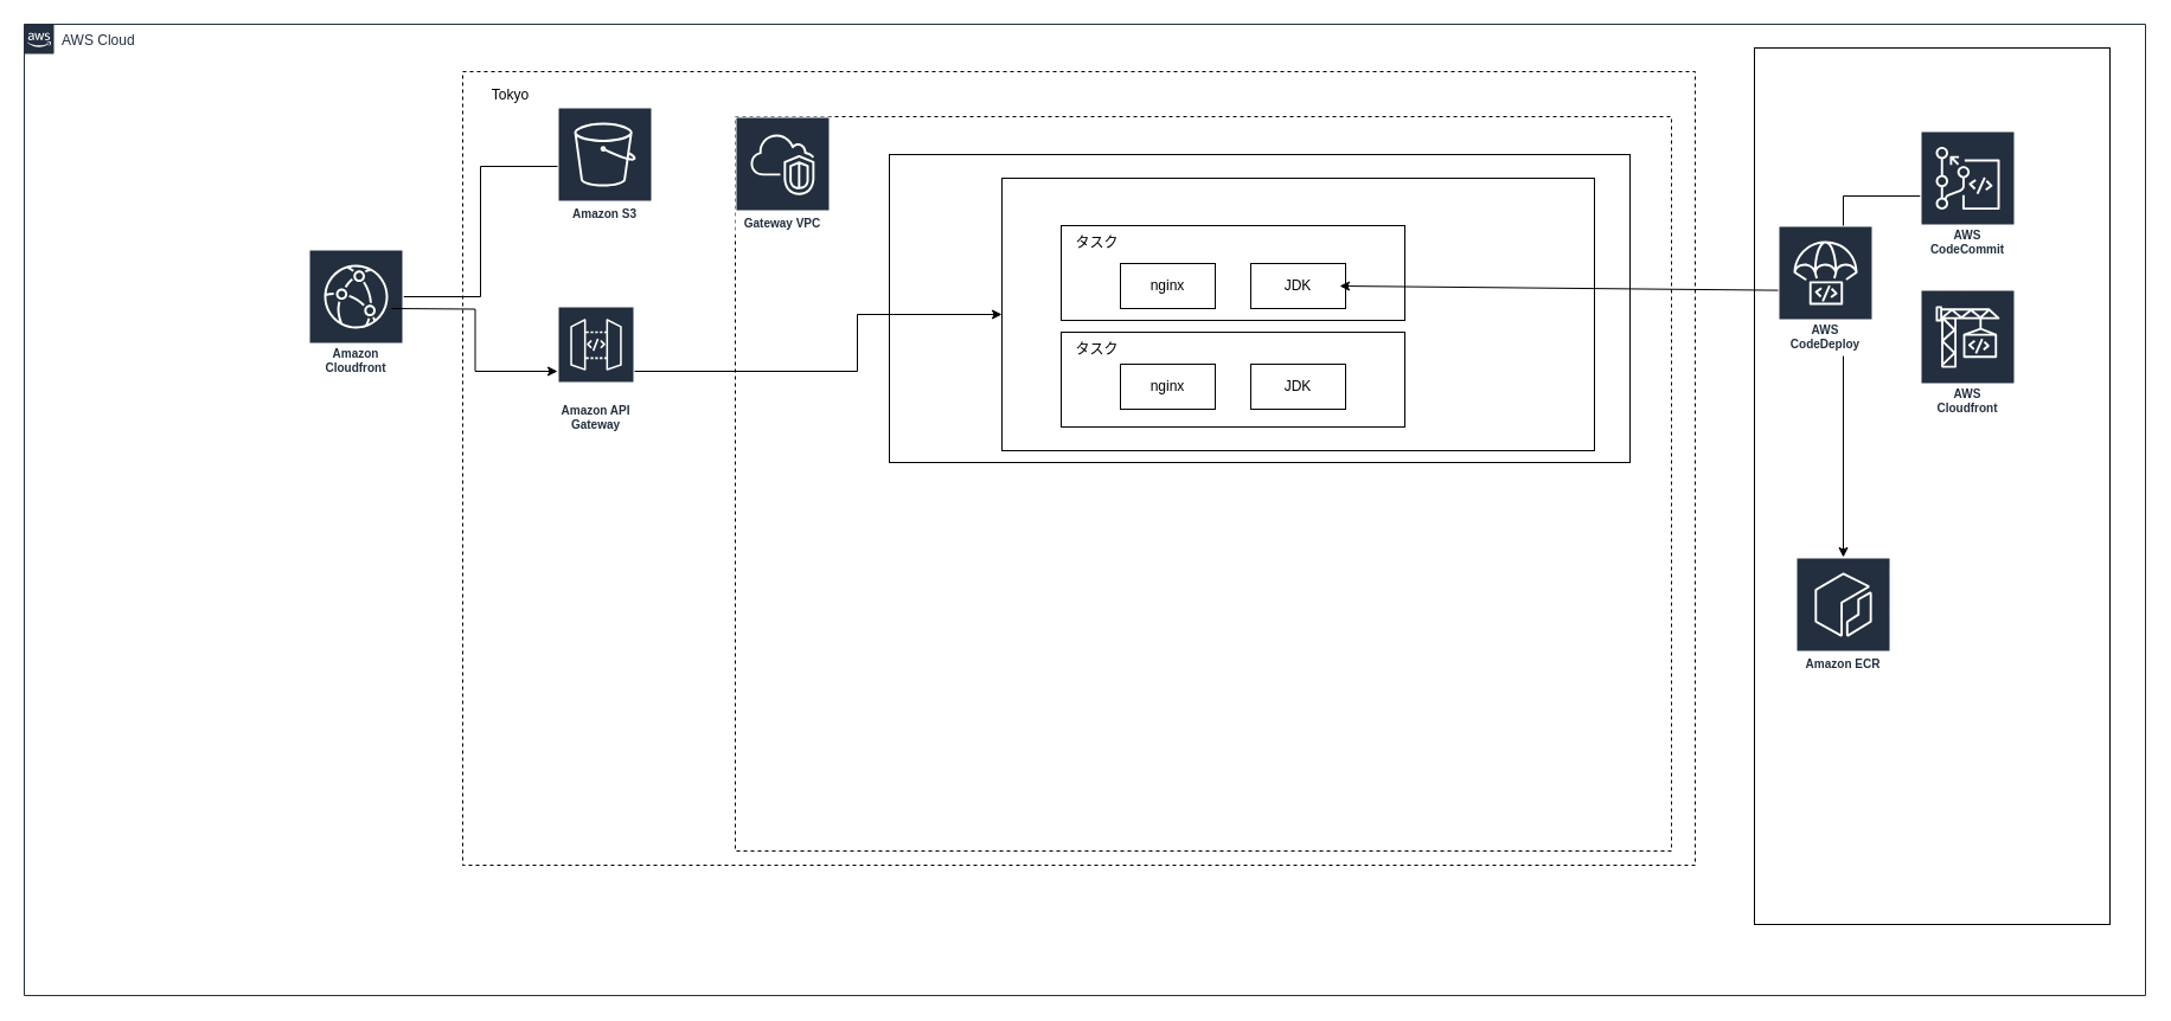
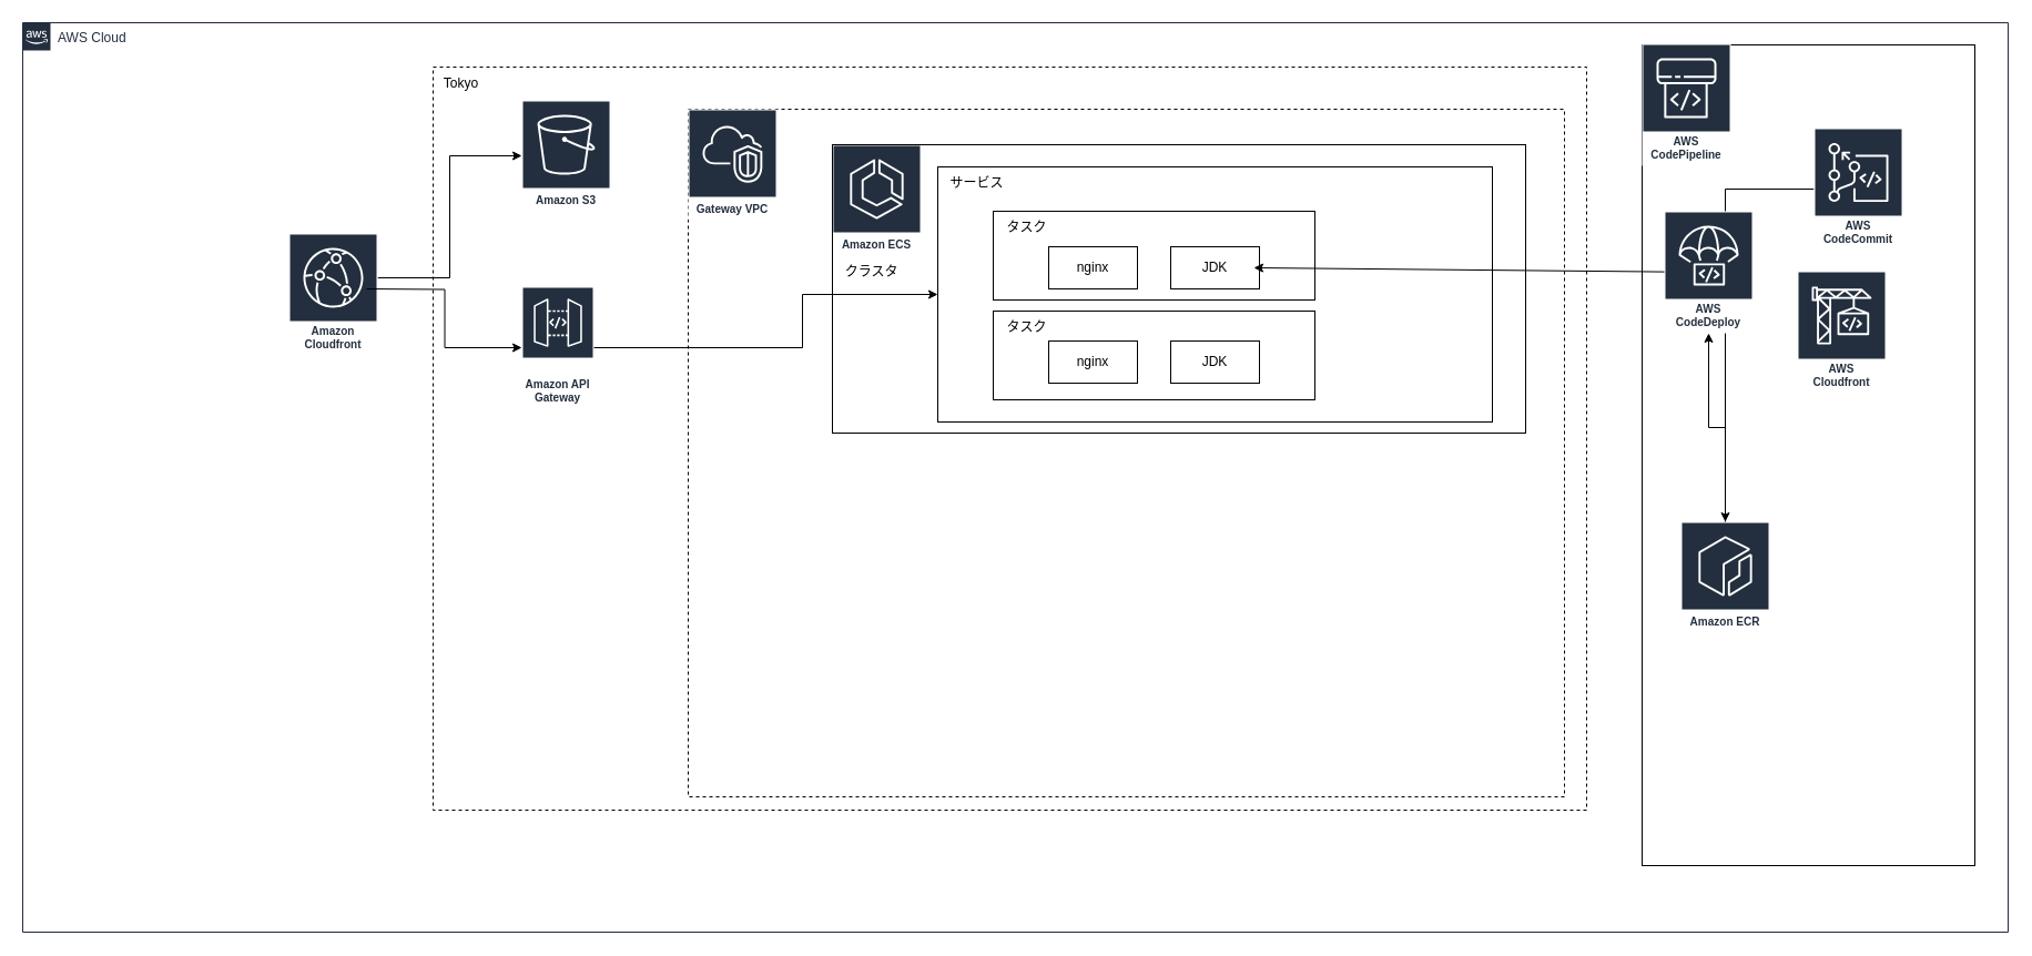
  <mxCell id="0" />
  <mxCell id="1" parent="0" />
  <mxCell id="2" value="AWS Cloud" style="points=[[0,0],[0.25,0],[0.5,0],[0.75,0],[1,0],[1,0.25],[1,0.5],[1,0.75],[1,1],[0.75,1],[0.5,1],[0.25,1],[0,1],[0,0.75],[0,0.5],[0,0.25]];outlineConnect=0;gradientColor=none;html=1;whiteSpace=wrap;fontSize=12;fontStyle=0;shape=mxgraph.aws4.group;grIcon=mxgraph.aws4.group_aws_cloud_alt;strokeColor=#232F3E;fillColor=none;verticalAlign=top;align=left;spacingLeft=30;fontColor=#232F3E;dashed=0;labelBackgroundColor=#ffffff;container=1;pointerEvents=0;collapsible=0;recursiveResize=0;" parent="1" vertex="1"><mxGeometry x="20" y="20" width="1790" height="820" as="geometry" /></mxCell>
  <mxCell id="3" value="" style="rounded=0;whiteSpace=wrap;html=1;fillColor=none;" parent="2" vertex="1"><mxGeometry x="1460" y="20" width="300" height="740" as="geometry" /></mxCell>
  <mxCell id="4" value="" style="rounded=0;whiteSpace=wrap;html=1;labelBackgroundColor=none;fillColor=none;dashed=1;container=1;pointerEvents=0;collapsible=0;recursiveResize=0;" parent="2" vertex="1"><mxGeometry x="370" y="40" width="1040" height="670" as="geometry" /></mxCell>
  <mxCell id="5" value="" style="rounded=0;whiteSpace=wrap;html=1;labelBackgroundColor=none;fillColor=none;dashed=1;container=1;pointerEvents=0;collapsible=0;recursiveResize=0;" parent="4" vertex="1"><mxGeometry x="230" y="38" width="790" height="620" as="geometry" /></mxCell>
+ <mxCell id="6" value="Amazon ECS" style="sketch=0;outlineConnect=0;fontColor=#232F3E;gradientColor=none;strokeColor=#ffffff;fillColor=#232F3E;dashed=0;verticalLabelPosition=middle;verticalAlign=bottom;align=center;html=1;whiteSpace=wrap;fontSize=10;fontStyle=1;spacing=3;shape=mxgraph.aws4.productIcon;prIcon=mxgraph.aws4.ecs;" parent="5" vertex="1"><mxGeometry x="130" y="32" width="80" height="100" as="geometry" /></mxCell>
  <mxCell id="7" value="" style="rounded=0;whiteSpace=wrap;html=1;fillColor=none;" parent="5" vertex="1"><mxGeometry x="130" y="32" width="625" height="260" as="geometry" /></mxCell>
  <mxCell id="8" value="" style="rounded=0;whiteSpace=wrap;html=1;fillColor=none;" parent="5" vertex="1"><mxGeometry x="225" y="52" width="500" height="230" as="geometry" /></mxCell>
+ <mxCell id="9" value="サービス" style="text;html=1;align=center;verticalAlign=middle;resizable=0;points=[];autosize=1;strokeColor=none;fillColor=none;" parent="5" vertex="1"><mxGeometry x="225" y="52" width="70" height="30" as="geometry" /></mxCell>
+ <mxCell id="10" value="クラスタ" style="text;html=1;align=center;verticalAlign=middle;resizable=0;points=[];autosize=1;strokeColor=none;fillColor=none;" parent="5" vertex="1"><mxGeometry x="130" y="132" width="70" height="30" as="geometry" /></mxCell>
  <mxCell id="11" value="" style="rounded=0;whiteSpace=wrap;html=1;fillColor=none;" parent="5" vertex="1"><mxGeometry x="275" y="92" width="290" height="80" as="geometry" /></mxCell>
  <mxCell id="12" value="" style="rounded=0;whiteSpace=wrap;html=1;fillColor=none;" parent="5" vertex="1"><mxGeometry x="275" y="182" width="290" height="80" as="geometry" /></mxCell>
  <mxCell id="13" value="タスク" style="text;html=1;align=center;verticalAlign=middle;resizable=0;points=[];autosize=1;strokeColor=none;fillColor=none;" parent="5" vertex="1"><mxGeometry x="275" y="92" width="60" height="30" as="geometry" /></mxCell>
  <mxCell id="14" value="タスク" style="text;html=1;align=center;verticalAlign=middle;resizable=0;points=[];autosize=1;strokeColor=none;fillColor=none;" parent="5" vertex="1"><mxGeometry x="275" y="182" width="60" height="30" as="geometry" /></mxCell>
  <mxCell id="15" value="nginx" style="rounded=0;whiteSpace=wrap;html=1;fillColor=none;" parent="5" vertex="1"><mxGeometry x="325" y="124" width="80" height="38" as="geometry" /></mxCell>
  <mxCell id="16" value="JDK" style="rounded=0;whiteSpace=wrap;html=1;fillColor=none;" parent="5" vertex="1"><mxGeometry x="435" y="124" width="80" height="38" as="geometry" /></mxCell>
  <mxCell id="17" value="nginx" style="rounded=0;whiteSpace=wrap;html=1;fillColor=none;" parent="5" vertex="1"><mxGeometry x="325" y="209" width="80" height="38" as="geometry" /></mxCell>
  <mxCell id="18" value="JDK" style="rounded=0;whiteSpace=wrap;html=1;fillColor=none;" parent="5" vertex="1"><mxGeometry x="435" y="209" width="80" height="38" as="geometry" /></mxCell>
  <mxCell id="19" value="Gateway VPC" style="sketch=0;outlineConnect=0;fontColor=#232F3E;gradientColor=none;strokeColor=#ffffff;fillColor=#232F3E;dashed=0;verticalLabelPosition=middle;verticalAlign=bottom;align=center;html=1;whiteSpace=wrap;fontSize=10;fontStyle=1;spacing=3;shape=mxgraph.aws4.productIcon;prIcon=mxgraph.aws4.vpc;" parent="5" vertex="1"><mxGeometry width="80" height="100" as="geometry" /></mxCell>
- <mxCell id="20" value="Tokyo" style="text;html=1;align=center;verticalAlign=middle;resizable=0;points=[];autosize=1;strokeColor=none;fillColor=none;" parent="4" vertex="1"><mxGeometry x="15" y="5" width="50" height="30" as="geometry" /></mxCell>
+ <mxCell id="20" value="Tokyo" style="text;html=1;align=center;verticalAlign=middle;resizable=0;points=[];autosize=1;strokeColor=none;fillColor=none;" parent="4" vertex="1"><mxGeometry width="50" height="30" as="geometry" /></mxCell>
  <mxCell id="21" value="Amazon S3" style="sketch=0;outlineConnect=0;fontColor=#232F3E;gradientColor=none;strokeColor=#ffffff;fillColor=#232F3E;dashed=0;verticalLabelPosition=middle;verticalAlign=bottom;align=center;html=1;whiteSpace=wrap;fontSize=10;fontStyle=1;spacing=3;shape=mxgraph.aws4.productIcon;prIcon=mxgraph.aws4.s3;" parent="4" vertex="1"><mxGeometry x="80" y="30" width="80" height="100" as="geometry" /></mxCell>
  <mxCell id="22" value="Amazon API Gateway" style="sketch=0;outlineConnect=0;fontColor=#232F3E;gradientColor=none;strokeColor=#ffffff;fillColor=#232F3E;dashed=0;verticalLabelPosition=middle;verticalAlign=bottom;align=center;html=1;whiteSpace=wrap;fontSize=10;fontStyle=1;spacing=3;shape=mxgraph.aws4.productIcon;prIcon=mxgraph.aws4.api_gateway;" parent="4" vertex="1"><mxGeometry x="80" y="198" width="65" height="110" as="geometry" /></mxCell>
  <mxCell id="23" value="" style="edgeStyle=orthogonalEdgeStyle;rounded=0;orthogonalLoop=1;jettySize=auto;html=1;entryX=0;entryY=0.5;entryDx=0;entryDy=0;" parent="4" source="22" target="8" edge="1"><mxGeometry relative="1" as="geometry"><mxPoint x="-50" y="210" as="sourcePoint" /><mxPoint x="90" y="263" as="targetPoint" /><Array as="points"><mxPoint x="333" y="253" /><mxPoint x="333" y="205" /></Array></mxGeometry></mxCell>
  <mxCell id="24" style="edgeStyle=orthogonalEdgeStyle;rounded=0;orthogonalLoop=1;jettySize=auto;html=1;" parent="2" source="25" target="28" edge="1"><mxGeometry relative="1" as="geometry" /></mxCell>
- <mxCell id="25" value="AWS CodeCommit" style="sketch=0;outlineConnect=0;fontColor=#232F3E;gradientColor=none;strokeColor=#ffffff;fillColor=#232F3E;dashed=0;verticalLabelPosition=middle;verticalAlign=bottom;align=center;html=1;whiteSpace=wrap;fontSize=10;fontStyle=1;spacing=3;shape=mxgraph.aws4.productIcon;prIcon=mxgraph.aws4.codecommit;" parent="2" vertex="1"><mxGeometry x="1600" y="90" width="80" height="110" as="geometry" /></mxCell>
- <mxCell id="26" value="" style="edgeStyle=orthogonalEdgeStyle;rounded=0;orthogonalLoop=1;jettySize=auto;html=1;entryX=0;entryY=0.5;entryDx=0;entryDy=0;entryPerimeter=0;endArrow=none;" parent="2" source="27" target="21" edge="1"><mxGeometry relative="1" as="geometry"><mxPoint x="400" y="245.0" as="targetPoint" /><Array as="points"><mxPoint x="385" y="230" /><mxPoint x="385" y="120" /></Array></mxGeometry></mxCell>
+ <mxCell id="25" value="AWS CodeCommit" style="sketch=0;outlineConnect=0;fontColor=#232F3E;gradientColor=none;strokeColor=#ffffff;fillColor=#232F3E;dashed=0;verticalLabelPosition=middle;verticalAlign=bottom;align=center;html=1;whiteSpace=wrap;fontSize=10;fontStyle=1;spacing=3;shape=mxgraph.aws4.productIcon;prIcon=mxgraph.aws4.codecommit;" parent="2" vertex="1"><mxGeometry x="1615" y="95" width="80" height="110" as="geometry" /></mxCell>
+ <mxCell id="26" value="" style="edgeStyle=orthogonalEdgeStyle;rounded=0;orthogonalLoop=1;jettySize=auto;html=1;entryX=0;entryY=0.5;entryDx=0;entryDy=0;entryPerimeter=0;" parent="2" source="27" target="21" edge="1"><mxGeometry relative="1" as="geometry"><mxPoint x="400" y="245.0" as="targetPoint" /><Array as="points"><mxPoint x="385" y="230" /><mxPoint x="385" y="120" /></Array></mxGeometry></mxCell>
  <mxCell id="27" value="Amazon Cloudfront" style="sketch=0;outlineConnect=0;fontColor=#232F3E;gradientColor=none;strokeColor=#ffffff;fillColor=#232F3E;dashed=0;verticalLabelPosition=middle;verticalAlign=bottom;align=center;html=1;whiteSpace=wrap;fontSize=10;fontStyle=1;spacing=3;shape=mxgraph.aws4.productIcon;prIcon=mxgraph.aws4.cloudfront;" parent="2" vertex="1"><mxGeometry x="240" y="190" width="80" height="110" as="geometry" /></mxCell>
  <mxCell id="28" value="Amazon ECR" style="sketch=0;outlineConnect=0;fontColor=#232F3E;gradientColor=none;strokeColor=#ffffff;fillColor=#232F3E;dashed=0;verticalLabelPosition=middle;verticalAlign=bottom;align=center;html=1;whiteSpace=wrap;fontSize=10;fontStyle=1;spacing=3;shape=mxgraph.aws4.productIcon;prIcon=mxgraph.aws4.ecr;" parent="2" vertex="1"><mxGeometry x="1495" y="450" width="80" height="100" as="geometry" /></mxCell>
+ <mxCell id="29" value="AWS CodePipeline" style="sketch=0;outlineConnect=0;fontColor=#232F3E;gradientColor=none;strokeColor=#ffffff;fillColor=#232F3E;dashed=0;verticalLabelPosition=middle;verticalAlign=bottom;align=center;html=1;whiteSpace=wrap;fontSize=10;fontStyle=1;spacing=3;shape=mxgraph.aws4.productIcon;prIcon=mxgraph.aws4.codepipeline;" parent="2" vertex="1"><mxGeometry x="1460" y="19" width="80" height="110" as="geometry" /></mxCell>
  <mxCell id="30" value="AWS Cloudfront" style="sketch=0;outlineConnect=0;fontColor=#232F3E;gradientColor=none;strokeColor=#ffffff;fillColor=#232F3E;dashed=0;verticalLabelPosition=middle;verticalAlign=bottom;align=center;html=1;whiteSpace=wrap;fontSize=10;fontStyle=1;spacing=3;shape=mxgraph.aws4.productIcon;prIcon=mxgraph.aws4.codebuild;" parent="2" vertex="1"><mxGeometry x="1600" y="224" width="80" height="110" as="geometry" /></mxCell>
  <mxCell id="31" value="AWS CodeDeploy" style="sketch=0;outlineConnect=0;fontColor=#232F3E;gradientColor=none;strokeColor=#ffffff;fillColor=#232F3E;dashed=0;verticalLabelPosition=middle;verticalAlign=bottom;align=center;html=1;whiteSpace=wrap;fontSize=10;fontStyle=1;spacing=3;shape=mxgraph.aws4.productIcon;prIcon=mxgraph.aws4.codedeploy;" parent="2" vertex="1"><mxGeometry x="1480" y="170" width="80" height="110" as="geometry" /></mxCell>
  <mxCell id="32" value="" style="endArrow=classic;html=1;rounded=0;" parent="2" source="31" edge="1"><mxGeometry width="50" height="50" relative="1" as="geometry"><mxPoint x="1860" y="480" as="sourcePoint" /><mxPoint x="1110" y="221" as="targetPoint" /></mxGeometry></mxCell>
+ <mxCell id="33" style="edgeStyle=orthogonalEdgeStyle;rounded=0;orthogonalLoop=1;jettySize=auto;html=1;" parent="2" source="28" target="31" edge="1"><mxGeometry relative="1" as="geometry"><mxPoint x="1650" y="210" as="sourcePoint" /><mxPoint x="1650" y="390" as="targetPoint" /></mxGeometry></mxCell>
  <mxCell id="34" value="" style="edgeStyle=orthogonalEdgeStyle;rounded=0;orthogonalLoop=1;jettySize=auto;html=1;" parent="1" target="22" edge="1"><mxGeometry relative="1" as="geometry"><mxPoint x="330" y="260" as="sourcePoint" /><mxPoint x="480" y="150" as="targetPoint" /></mxGeometry></mxCell>
